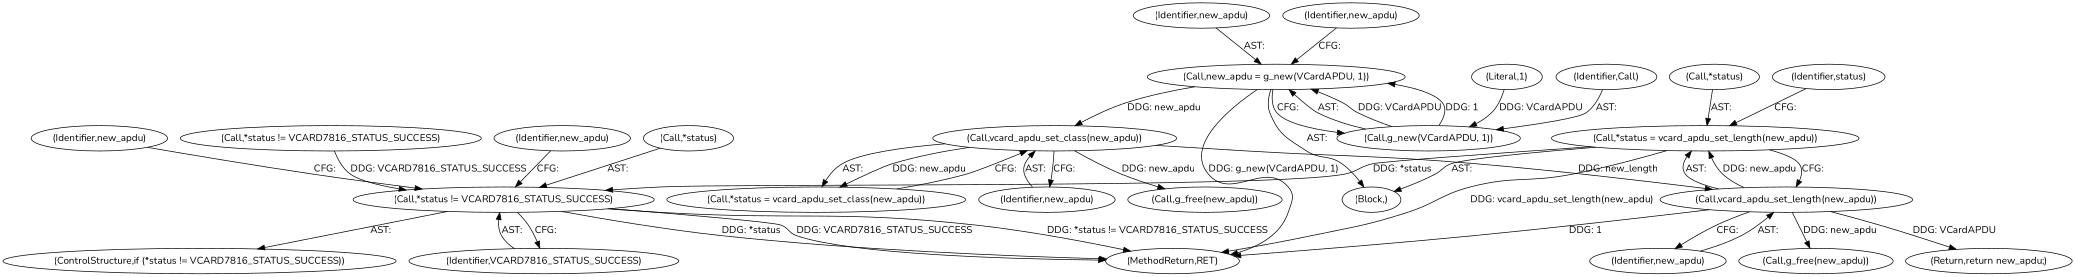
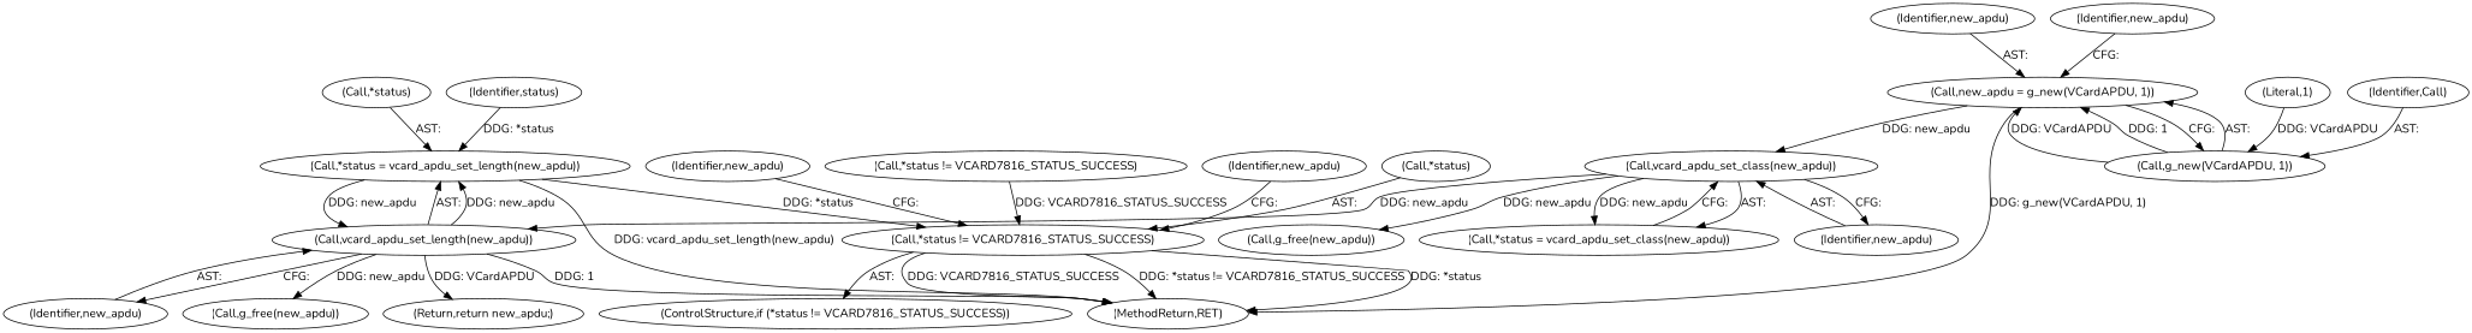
  digraph {
    fontname=Nunito
    node [fontname=Nunito]
    edge [fontname=Nunito]
    n1 [label="(Call,*status = vcard_apdu_set_length(new_apdu))"]
    n2 [label="(Call,vcard_apdu_set_length(new_apdu))"]
    n3 [label="(Call,*status != VCARD7816_STATUS_SUCCESS)"]
-   n4 [label="(Block,)"]
    n5 [label="(MethodReturn,RET)"]
    n6 [label="(Identifier,new_apdu)"]
    n7 [label="(Call,g_free(new_apdu))"]
    n8 [label="(Return,return new_apdu;)"]
-   n9 [label="(Identifier,VCARD7816_STATUS_SUCCESS)"]
    n10 [label="(ControlStructure,if (*status != VCARD7816_STATUS_SUCCESS))"]
    n11 [label="(Call,vcard_apdu_set_class(new_apdu))"]
    n12 [label="(Identifier,new_apdu)"]
    n13 [label="(Call,*status = vcard_apdu_set_class(new_apdu))"]
    n14 [label="(Call,g_free(new_apdu))"]
    n15 [label="(Call,new_apdu = g_new(VCardAPDU, 1))"]
    n16 [label="(Call,g_new(VCardAPDU, 1))"]
    n17 [label="(Literal,1)"]
    n18 [label="(Call,*status)"]
    n19 [label="(Identifier,new_apdu)"]
    n20 [label="(Identifier,status)"]
    n21 [label="(Call,*status)"]
    n22 [label="(Identifier,new_apdu)"]
    n23 [label="(Identifier,new_apdu)"]
    n24 [label="(Identifier,new_apdu)"]
    n25 [label="(Identifier,Call)"]
    n26 [label="(Call,*status != VCARD7816_STATUS_SUCCESS)"]
-   n1 -> n2 [label="CFG: "]
+   n1 -> n2 [label="DDG: new_apdu"]
    n1 -> n3 [label="DDG: *status"]
-   n1 -> n4 [label="AST: "]
    n1 -> n5 [label="DDG: vcard_apdu_set_length(new_apdu)"]
    n2 -> n1 [label="AST: "]
    n2 -> n1 [label="DDG: new_apdu"]
    n2 -> n5 [label="DDG: 1"]
    n2 -> n6 [label="CFG: "]
    n2 -> n7 [label="DDG: new_apdu"]
    n2 -> n8 [label="DDG: VCardAPDU"]
    n3 -> n5 [label="DDG: *status != VCARD7816_STATUS_SUCCESS"]
    n3 -> n5 [label="DDG: *status"]
    n3 -> n5 [label="DDG: VCARD7816_STATUS_SUCCESS"]
-   n3 -> n9 [label="CFG: "]
    n3 -> n10 [label="AST: "]
    n6 -> n2 [label="AST: "]
-   n9 -> n3 [label="AST: "]
-   n11 -> n2 [label="DDG: new_length"]
+   n11 -> n2 [label="DDG: new_apdu"]
    n11 -> n12 [label="CFG: "]
    n11 -> n13 [label="AST: "]
    n11 -> n13 [label="DDG: new_apdu"]
    n11 -> n14 [label="DDG: new_apdu"]
    n12 -> n11 [label="AST: "]
    n13 -> n11 [label="CFG: "]
-   n15 -> n4 [label="AST: "]
    n15 -> n5 [label="DDG: g_new(VCardAPDU, 1)"]
    n15 -> n11 [label="DDG: new_apdu"]
    n15 -> n16 [label="CFG: "]
    n16 -> n15 [label="AST: "]
    n16 -> n15 [label="DDG: VCardAPDU"]
    n16 -> n15 [label="DDG: 1"]
    n17 -> n16 [label="DDG: VCardAPDU"]
    n18 -> n1 [label="AST: "]
    n19 -> n3 [label="CFG: "]
-   n20 -> n1 [label="CFG: "]
+   n20 -> n1 [label="DDG: *status"]
    n21 -> n3 [label="AST: "]
    n22 -> n3 [label="CFG: "]
    n23 -> n15 [label="AST: "]
    n24 -> n15 [label="CFG: "]
    n25 -> n16 [label="AST: "]
    n26 -> n3 [label="DDG: VCARD7816_STATUS_SUCCESS"]
  }
